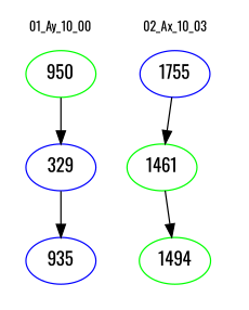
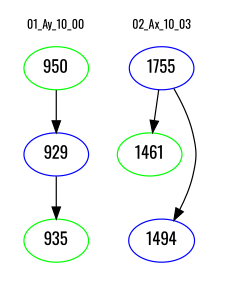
  digraph {
    fontname=Oswald
    node [color=blue fontname=Oswald]
    edge [color=black fontname=Oswald]
-   n1 [label=329]
-   n2 [label=935]
+   n1 [label=929]
+   n2 [color=green label=935]
    n3 [color=green label=950]
    n4 [label=1755]
    n5 [color=green label=1461]
-   n6 [color=green label=1494]
+   n6 [label=1494]
    subgraph cluster_1 {
      color=white
      fontsize=10
      label="01_Ay_10_00"
      n1
      n2
      n3
    }
    subgraph cluster_2 {
      color=white
      fontsize=10
      label="02_Ax_10_03"
      n4
      n5
      n6
    }
    n1 -> n2
    n3 -> n1
    n4 -> n5
-   n5 -> n6
+   n4 -> n6
  }
